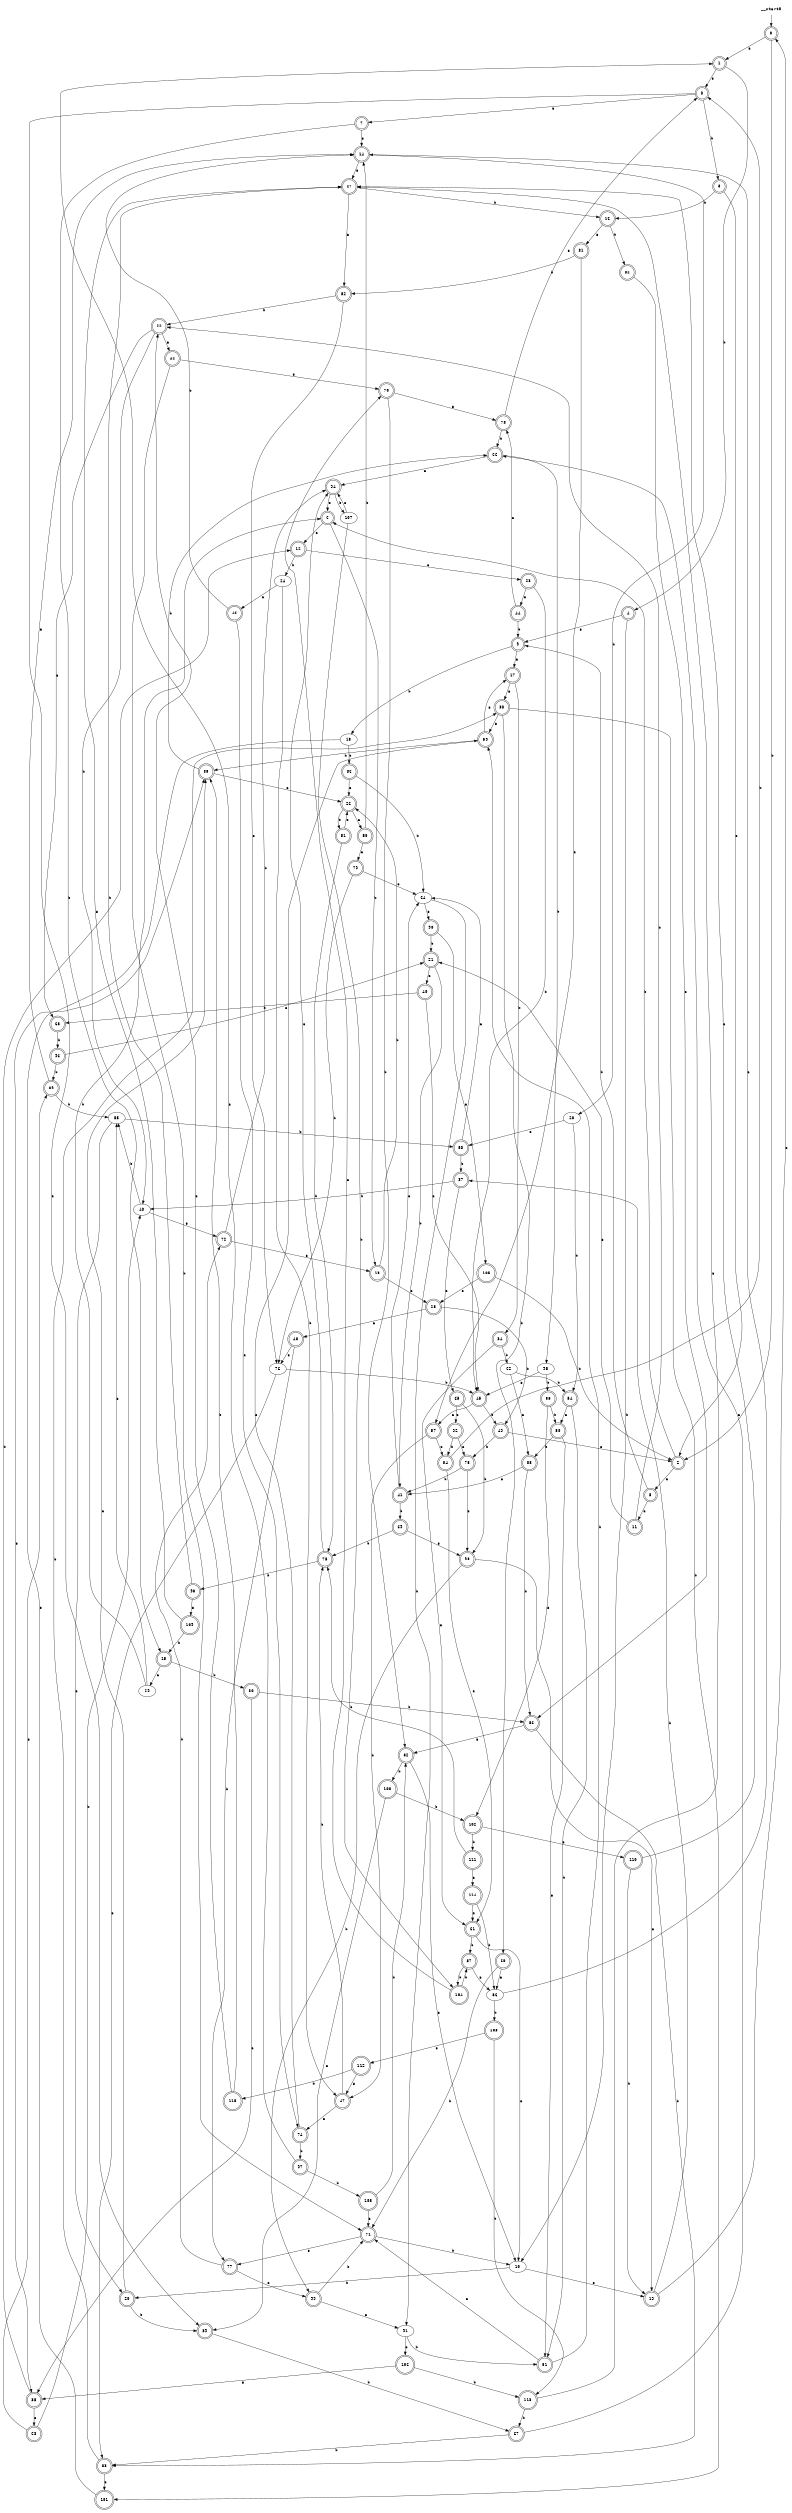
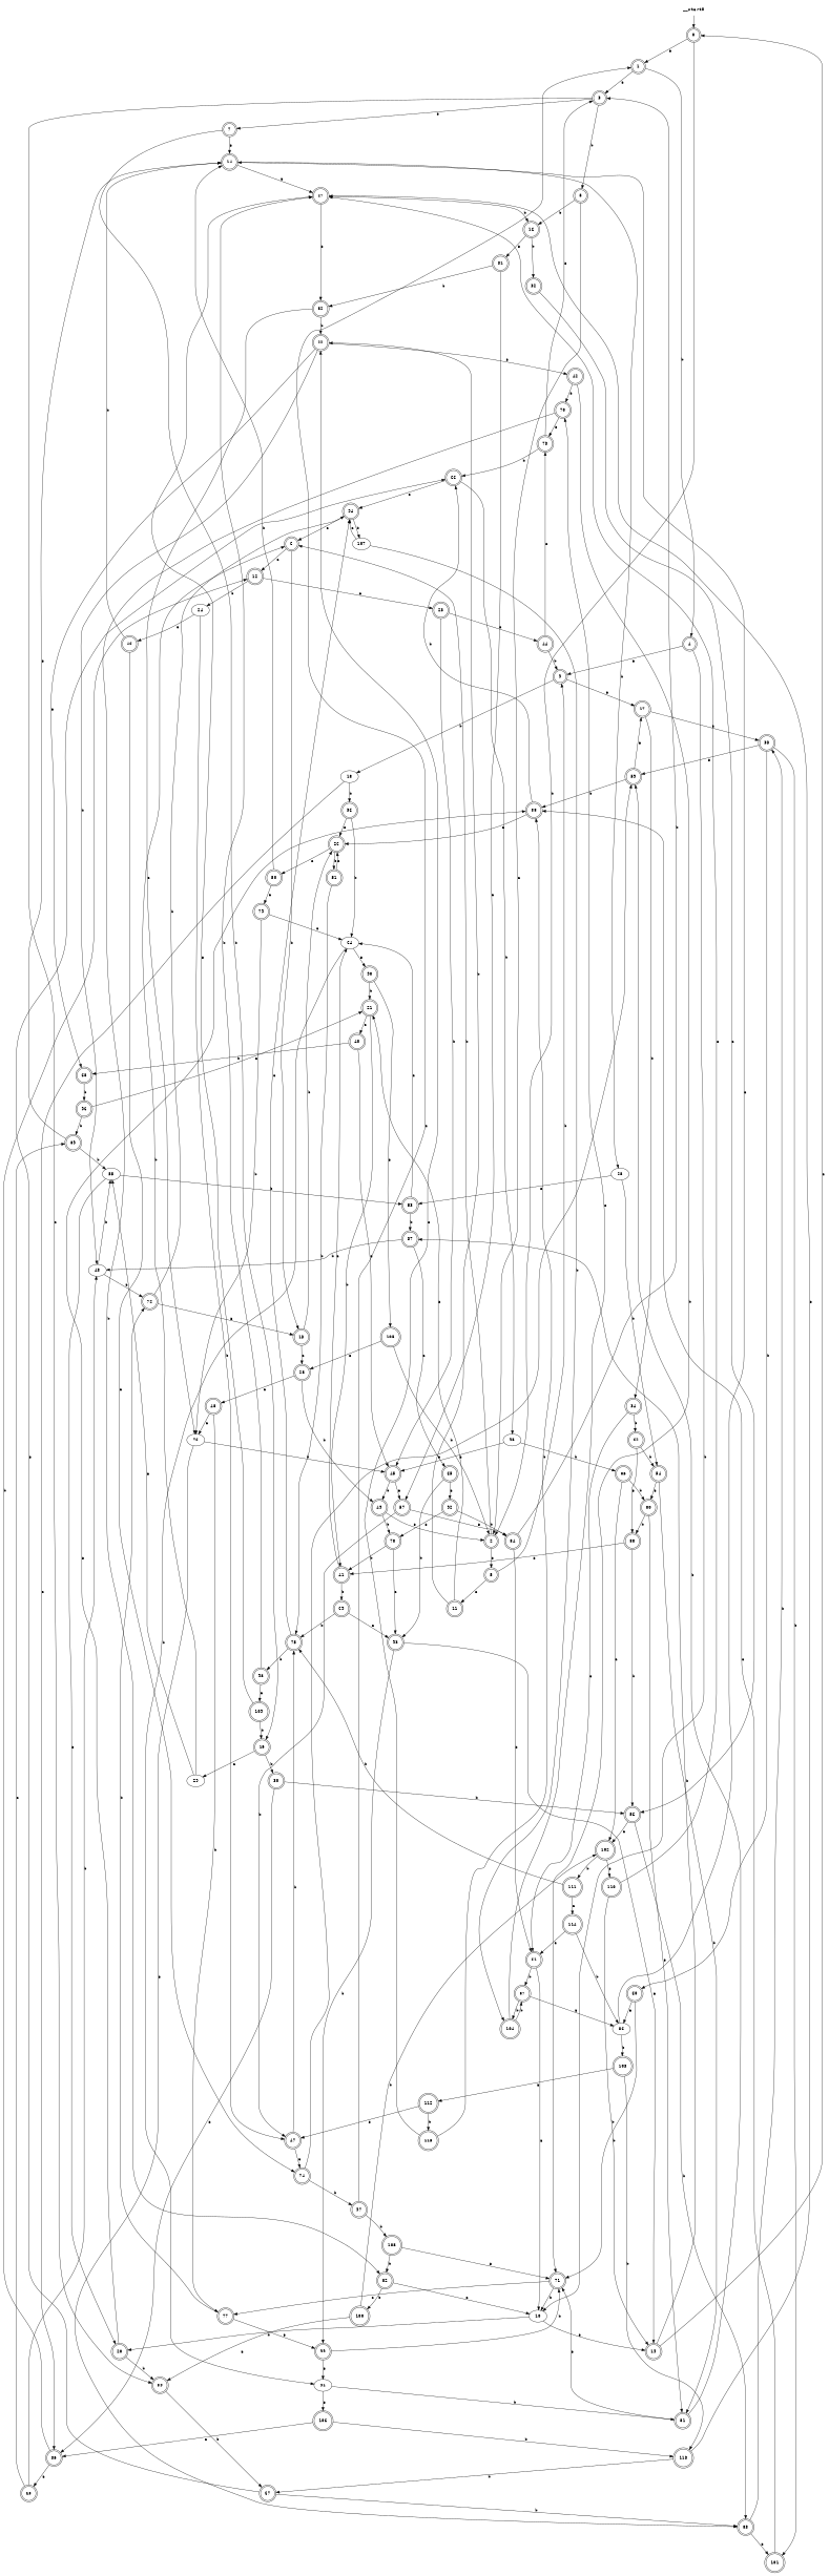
  digraph {
    fontname="DejaVu Sans Mono"
    node [fontname="DejaVu Sans Mono" shape=doublecircle]
    edge [fontname="DejaVu Sans Mono"]
    __start0 [shape=none]
    0
    1
    2
    3
    4
    5
    6
    7
    8
    39
    9
    10 [shape=""]
    11
    12
    13
    14
    15
    16
    17
    18 [shape=""]
    19
    20
    21
    22
    23
    24 [shape=""]
    25
    26
    27
    28 [shape=""]
    29 [shape=""]
    30
    31
    32
    33
    34
    35
    36
    37
    38
    40
    41
    42
    43 [shape=""]
    68
    44
    45
    46
    47
    48
    49
    50
    51
    52
    53
    54
    55 [shape=""]
    56
    57
    59
    60
    101
    61
-   62 [shape=ellipse]
+   62
    63
    64 [shape=""]
    65
    66
    67
    69
    70
    71
    72
    73
    74
    75
    76 [shape=""]
    77
    78
    79
    80
    81
    82
    83
    84
    86 [shape=""]
    87
    88
    89
    90
    91 [shape=""]
    92
    93
    94
    95 [shape=""]
    96
    97
    98
    99
    100
    85
    102
    103
    104
    105
    106
    107 [shape=""]
    108
    109
    110
    111
    112
    113
    114
    115
    __start0 -> 0
    0 -> 1 [label=a]
    0 -> 2 [label=b]
    1 -> 3 [label=a]
    1 -> 4 [label=b]
    2 -> 5 [label=a]
    2 -> 6 [label=b]
    3 -> 7 [label=a]
    3 -> 8 [label=b]
    3 -> 39 [label=a]
    4 -> 9 [label=a]
    4 -> 10 [label=b]
    5 -> 9 [label=b]
    5 -> 11 [label=a]
    6 -> 12 [label=a]
    6 -> 13 [label=b]
    7 -> 14 [label=a]
    7 -> 15 [label=b]
    8 -> 2 [label=a]
    8 -> 16 [label=b]
    39 -> 67 [label=b]
    9 -> 17 [label=a]
    9 -> 18 [label=b]
    10 -> 19 [label=a]
    10 -> 20 [label=b]
    11 -> 21 [label=a]
    11 -> 22 [label=b]
    12 -> 23 [label=a]
    12 -> 24 [label=b]
    13 -> 25 [label=a]
    13 -> 26 [label=b]
    14 -> 27 [label=a]
    14 -> 28 [label=b]
    15 -> 29 [label=a]
    15 -> 30 [label=b]
    16 -> 31 [label=a]
    16 -> 32 [label=b]
    17 -> 33 [label=a]
    17 -> 34 [label=b]
    18 -> 35 [label=a]
    18 -> 36 [label=b]
    19 -> 0 [label=a]
    19 -> 37 [label=b]
    20 -> 39 [label=b]
    20 -> 38 [label=a]
    21 -> 40 [label=a]
    21 -> 41 [label=b]
    22 -> 42 [label=a]
    22 -> 43 [label=b]
    22 -> 68 [label=a]
    23 -> 44 [label=a]
    23 -> 45 [label=b]
    24 -> 46 [label=a]
    24 -> 47 [label=b]
    25 -> 48 [label=a]
    25 -> 49 [label=b]
    26 -> 50 [label=a]
    26 -> 51 [label=b]
    27 -> 16 [label=b]
    27 -> 52 [label=a]
    28 -> 53 [label=a]
    28 -> 54 [label=b]
    29 -> 6 [label=b]
    29 -> 55 [label=a]
    30 -> 35 [label=a]
    30 -> 56 [label=b]
    31 -> 52 [label=b]
    31 -> 57 [label=a]
    32 -> 56 [label=a]
    33 -> 59 [label=a]
    33 -> 60 [label=b]
    33 -> 101 [label=b]
    34 -> 61 [label=a]
    34 -> 62 [label=b]
    35 -> 12 [label=b]
    35 -> 63 [label=a]
    36 -> 26 [label=a]
    36 -> 64 [label=b]
    37 -> 43 [label=b]
    37 -> 65 [label=a]
    38 -> 26 [label=a]
    38 -> 66 [label=b]
    40 -> 68 [label=b]
    40 -> 45 [label=a]
    41 -> 64 [label=a]
    41 -> 69 [label=b]
    42 -> 70 [label=a]
    42 -> 71 [label=b]
    43 -> 55 [label=b]
    43 -> 72 [label=a]
    68 -> 96 [label=b]
    44 -> 9 [label=b]
    44 -> 73 [label=a]
    45 -> 49 [label=b]
    45 -> 57 [label=a]
    46 -> 14 [label=b]
    46 -> 74 [label=a]
    47 -> 74 [label=a]
    47 -> 75 [label=b]
    48 -> 76 [label=a]
    48 -> 77 [label=b]
    49 -> 2 [label=a]
    49 -> 78 [label=b]
    50 -> 14 [label=b]
    50 -> 79 [label=a]
    51 -> 26 [label=a]
    51 -> 75 [label=b]
    52 -> 22 [label=b]
    52 -> 76 [label=a]
    53 -> 37 [label=b]
    53 -> 64 [label=a]
    54 -> 80 [label=a]
    54 -> 81 [label=b]
    55 -> 20 [label=a]
    55 -> 53 [label=b]
-   56 -> 82 [label=a]
+   56 -> 102 [label=a]
    56 -> 83 [label=b]
    57 -> 47 [label=b]
    57 -> 84 [label=a]
    59 -> 17 [label=a]
    59 -> 38 [label=b]
    60 -> 71 [label=b]
    60 -> 86 [label=a]
    101 -> 38 [label=a]
    61 -> 10 [label=a]
    61 -> 87 [label=b]
    62 -> 54 [label=b]
    62 -> 88 [label=a]
    63 -> 43 [label=b]
    63 -> 89 [label=a]
    64 -> 90 [label=a]
    64 -> 91 [label=b]
    65 -> 92 [label=a]
    65 -> 93 [label=b]
    66 -> 94 [label=a]
    66 -> 95 [label=b]
    67 -> 66 [label=a]
    67 -> 83 [label=b]
    69 -> 75 [label=b]
    69 -> 93 [label=a]
    70 -> 73 [label=a]
    70 -> 82 [label=b]
    71 -> 10 [label=b]
    71 -> 77 [label=a]
    72 -> 13 [label=a]
    72 -> 94 [label=b]
    73 -> 3 [label=a]
    73 -> 66 [label=b]
    74 -> 59 [label=a]
    74 -> 97 [label=b]
    75 -> 94 [label=a]
    75 -> 98 [label=b]
    76 -> 45 [label=b]
    76 -> 83 [label=a]
    77 -> 72 [label=b]
    77 -> 99 [label=a]
    78 -> 41 [label=b]
    78 -> 93 [label=a]
    79 -> 64 [label=a]
    79 -> 76 [label=b]
    80 -> 81 [label=a]
    80 -> 88 [label=b]
    81 -> 59 [label=b]
    81 -> 71 [label=a]
    82 -> 10 [label=a]
    82 -> 100 [label=b]
    83 -> 33 [label=b]
    83 -> 101 [label=a]
    84 -> 3 [label=b]
    84 -> 61 [label=a]
    86 -> 14 [label=a]
    86 -> 103 [label=b]
    87 -> 86 [label=a]
    87 -> 104 [label=b]
    88 -> 41 [label=a]
    88 -> 56 [label=b]
    89 -> 14 [label=a]
    89 -> 55 [label=b]
    90 -> 21 [label=b]
    90 -> 105 [label=a]
    91 -> 81 [label=b]
    91 -> 106 [label=a]
    92 -> 78 [label=a]
    92 -> 84 [label=b]
    93 -> 19 [label=a]
    93 -> 99 [label=b]
    94 -> 6 [label=a]
    94 -> 107 [label=b]
    95 -> 45 [label=a]
    95 -> 85 [label=b]
    96 -> 21 [label=a]
    96 -> 89 [label=b]
    97 -> 1 [label=a]
    97 -> 108 [label=b]
    98 -> 27 [label=b]
    98 -> 109 [label=a]
    99 -> 71 [label=b]
    99 -> 91 [label=a]
    100 -> 39 [label=a]
    100 -> 102 [label=b]
    85 -> 80 [label=b]
    85 -> 102 [label=a]
    102 -> 110 [label=a]
    102 -> 111 [label=b]
    103 -> 112 [label=a]
    103 -> 113 [label=b]
    104 -> 70 [label=a]
    104 -> 87 [label=b]
    105 -> 2 [label=b]
    105 -> 25 [label=a]
    106 -> 35 [label=a]
    106 -> 113 [label=b]
    107 -> 94 [label=a]
    107 -> 104 [label=b]
    108 -> 71 [label=a]
    108 -> 82 [label=b]
    109 -> 15 [label=b]
    109 -> 27 [label=a]
    110 -> 19 [label=b]
    110 -> 27 [label=a]
    111 -> 75 [label=b]
    111 -> 114 [label=a]
    112 -> 47 [label=a]
    112 -> 115 [label=b]
    113 -> 27 [label=a]
    113 -> 67 [label=b]
    114 -> 61 [label=a]
    114 -> 86 [label=b]
    115 -> 22 [label=a]
    115 -> 38 [label=b]
  }
